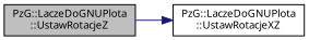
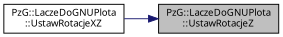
  digraph {
    rankdir=RL
    fontname="Noto Sans"
    node [color=black fontname="Noto Sans" fontsize=10 shape=record style=filled]
    n1 [fillcolor=grey75 fontcolor=black height=0.2 label="PzG::LaczeDoGNUPlota\l::UstawRotacjeZ" width=0.4]
    n2 [fillcolor=white height=0.2 label="PzG::LaczeDoGNUPlota\l::UstawRotacjeXZ" width=0.4]
-   n2 -> n1 [color=midnightblue dir=back fontname="Noto Sans" fontsize=10 labelfontname=Helvetica labelfontsize=10 style=solid]
+   n1 -> n2 [color=midnightblue dir=back fontname="Noto Sans" fontsize=10 labelfontname=Helvetica labelfontsize=10 style=solid]
  }
